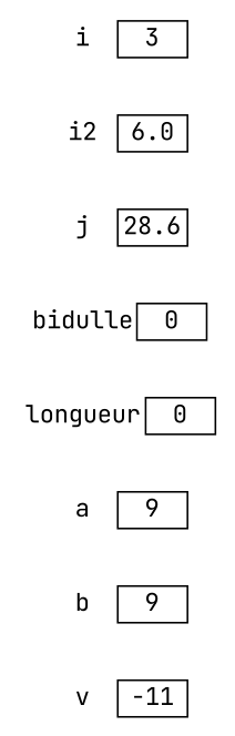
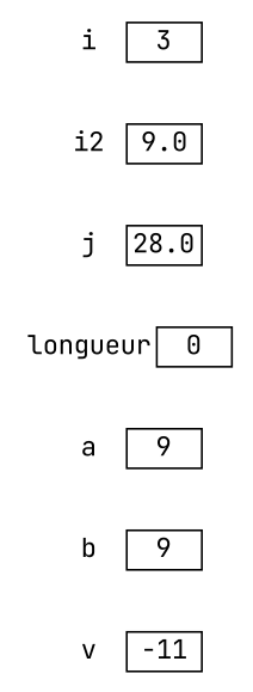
  digraph {
    rankdir=LR
    fontname="JetBrains Mono"
    node [shape=none fontname="JetBrains Mono"]
    n1 [label=<<TABLE BORDER="0" CELLBORDER="0" CELLSPACING="0"> 		<TR><TD WIDTH="40">v</TD><TD BORDER="1" WIDTH="40">-11</TD></TR> 	</TABLE>>]
    n2 [label=<<TABLE BORDER="0" CELLBORDER="0" CELLSPACING="0"> 		<TR><TD WIDTH="40">b</TD><TD BORDER="1" WIDTH="40">9</TD></TR> 	</TABLE>>]
    n3 [label=<<TABLE BORDER="0" CELLBORDER="0" CELLSPACING="0"> 		<TR><TD WIDTH="40">a</TD><TD BORDER="1" WIDTH="40">9</TD></TR> 	</TABLE>>]
    n4 [label=<<TABLE BORDER="0" CELLBORDER="0" CELLSPACING="0"> 		<TR><TD WIDTH="40">longueur</TD><TD BORDER="1" WIDTH="40">0</TD></TR> 	</TABLE>>]
-   n5 [label=<<TABLE BORDER="0" CELLBORDER="0" CELLSPACING="0"> 		<TR><TD WIDTH="40">bidulle</TD><TD BORDER="1" WIDTH="40">0</TD></TR> 	</TABLE>>]
-   n6 [label=<<TABLE BORDER="0" CELLBORDER="0" CELLSPACING="0"> 		<TR><TD WIDTH="40">j</TD><TD BORDER="1" WIDTH="40">28.6</TD></TR> 	</TABLE>>]
-   n7 [label=<<TABLE BORDER="0" CELLBORDER="0" CELLSPACING="0"> 		<TR><TD WIDTH="40">i2</TD><TD BORDER="1" WIDTH="40">6.0</TD></TR> 	</TABLE>>]
+   n6 [label=<<TABLE BORDER="0" CELLBORDER="0" CELLSPACING="0"> 		<TR><TD WIDTH="40">j</TD><TD BORDER="1" WIDTH="40">28.0</TD></TR> 	</TABLE>>]
+   n7 [label=<<TABLE BORDER="0" CELLBORDER="0" CELLSPACING="0"> 		<TR><TD WIDTH="40">i2</TD><TD BORDER="1" WIDTH="40">9.0</TD></TR> 	</TABLE>>]
    n8 [label=<<TABLE BORDER="0" CELLBORDER="0" CELLSPACING="0"> 		<TR><TD WIDTH="40">i</TD><TD BORDER="1" WIDTH="40">3</TD></TR> 	</TABLE>>]
    subgraph sub_1 {
      rank=same
      n1
      n2
      n3
      n4
-     n5
      n6
      n7
      n8
    }
  }
